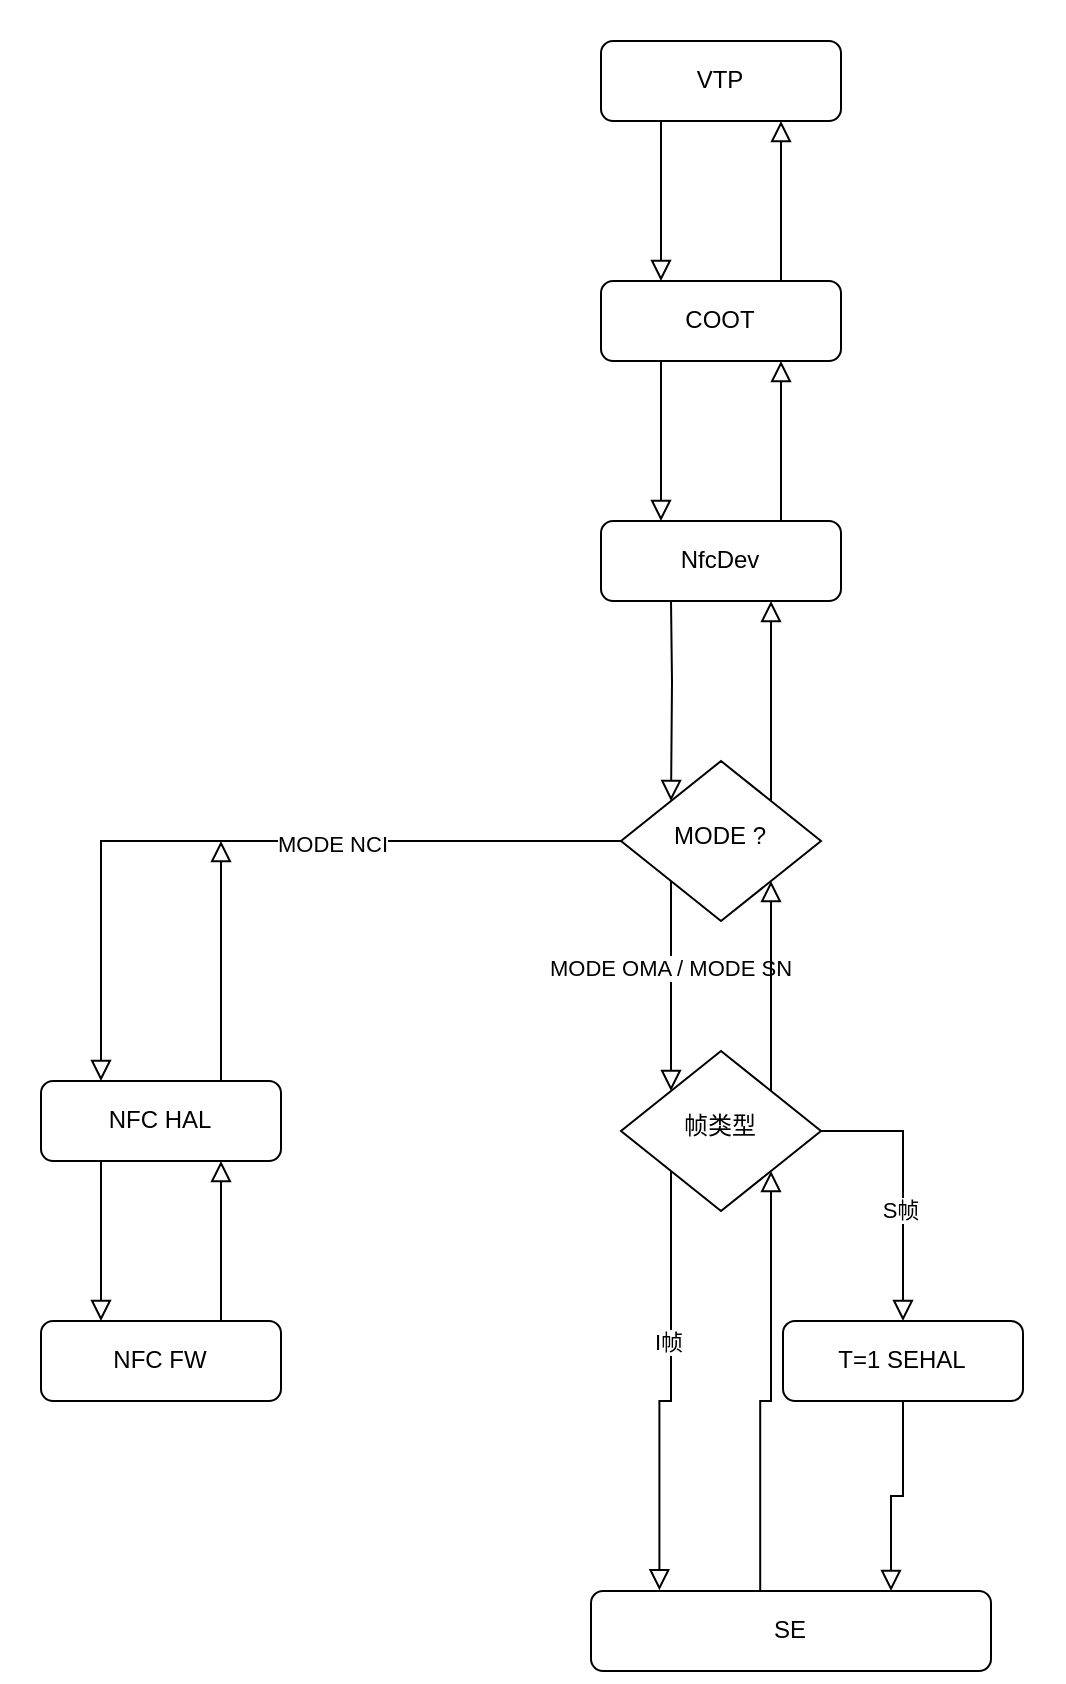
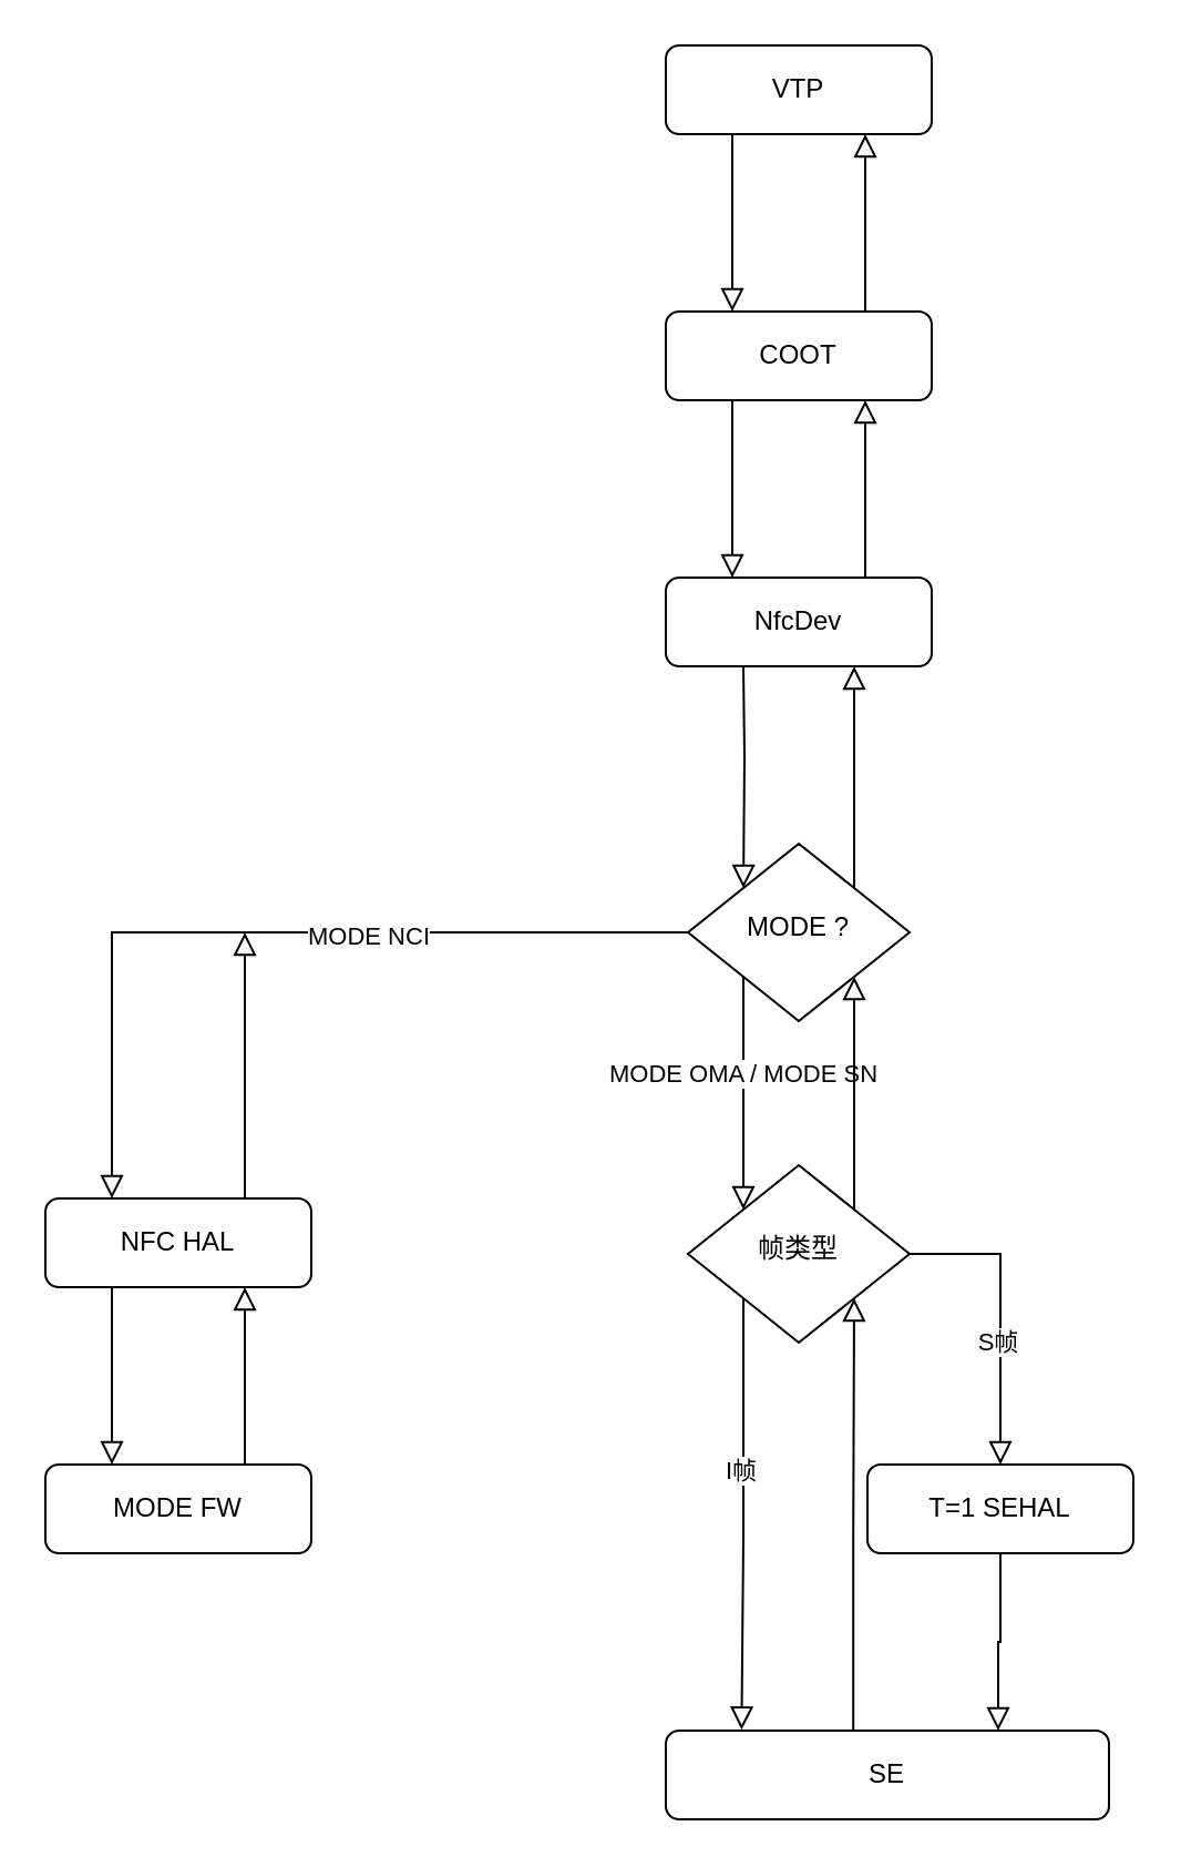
  <mxCell id="0" />
  <mxCell id="1" parent="0" />
  <mxCell id="2" value="VTP" style="rounded=1;whiteSpace=wrap;html=1;fontSize=12;glass=0;strokeWidth=1;shadow=0;" vertex="1" parent="1"><mxGeometry x="300" y="20" width="120" height="40" as="geometry" /></mxCell>
  <mxCell id="3" value="COOT" style="rounded=1;whiteSpace=wrap;html=1;fontSize=12;glass=0;strokeWidth=1;shadow=0;" vertex="1" parent="1"><mxGeometry x="300" y="140" width="120" height="40" as="geometry" /></mxCell>
  <mxCell id="4" value="NfcDev" style="rounded=1;whiteSpace=wrap;html=1;fontSize=12;glass=0;strokeWidth=1;shadow=0;" vertex="1" parent="1"><mxGeometry x="300" y="260" width="120" height="40" as="geometry" /></mxCell>
  <mxCell id="5" value="MODE ?" style="rhombus;whiteSpace=wrap;html=1;shadow=0;fontFamily=Helvetica;fontSize=12;align=center;strokeWidth=1;spacing=6;spacingTop=-4;" vertex="1" parent="1"><mxGeometry x="310" y="380" width="100" height="80" as="geometry" /></mxCell>
  <mxCell id="6" value="" style="rounded=0;html=1;jettySize=auto;orthogonalLoop=1;fontSize=11;endArrow=block;endFill=0;endSize=8;strokeWidth=1;shadow=0;labelBackgroundColor=none;edgeStyle=orthogonalEdgeStyle;exitX=0.25;exitY=1;exitDx=0;exitDy=0;entryX=0.25;entryY=0;entryDx=0;entryDy=0;" edge="1" parent="1" source="2" target="3"><mxGeometry relative="1" as="geometry"><mxPoint x="430" y="110" as="sourcePoint" /><mxPoint x="430" y="160" as="targetPoint" /></mxGeometry></mxCell>
  <mxCell id="7" value="" style="rounded=0;html=1;jettySize=auto;orthogonalLoop=1;fontSize=11;endArrow=block;endFill=0;endSize=8;strokeWidth=1;shadow=0;labelBackgroundColor=none;edgeStyle=orthogonalEdgeStyle;exitX=0.25;exitY=1;exitDx=0;exitDy=0;entryX=0.25;entryY=0;entryDx=0;entryDy=0;" edge="1" parent="1" source="3" target="4"><mxGeometry relative="1" as="geometry"><mxPoint x="370" y="70" as="sourcePoint" /><mxPoint x="370" y="150" as="targetPoint" /></mxGeometry></mxCell>
  <mxCell id="8" value="" style="rounded=0;html=1;jettySize=auto;orthogonalLoop=1;fontSize=11;endArrow=block;endFill=0;endSize=8;strokeWidth=1;shadow=0;labelBackgroundColor=none;edgeStyle=orthogonalEdgeStyle;entryX=0;entryY=0;entryDx=0;entryDy=0;" edge="1" parent="1" target="5"><mxGeometry relative="1" as="geometry"><mxPoint x="335" y="300" as="sourcePoint" /><mxPoint x="370" y="270" as="targetPoint" /></mxGeometry></mxCell>
  <mxCell id="9" value="NFC HAL" style="rounded=1;whiteSpace=wrap;html=1;fontSize=12;glass=0;strokeWidth=1;shadow=0;" vertex="1" parent="1"><mxGeometry x="20" y="540" width="120" height="40" as="geometry" /></mxCell>
  <mxCell id="10" value="" style="rounded=0;html=1;jettySize=auto;orthogonalLoop=1;fontSize=11;endArrow=block;endFill=0;endSize=8;strokeWidth=1;shadow=0;labelBackgroundColor=none;edgeStyle=orthogonalEdgeStyle;entryX=0.25;entryY=0;entryDx=0;entryDy=0;exitX=0;exitY=0.5;exitDx=0;exitDy=0;" edge="1" parent="1" source="5" target="9"><mxGeometry relative="1" as="geometry"><mxPoint x="370" y="310" as="sourcePoint" /><mxPoint x="370" y="390" as="targetPoint" /></mxGeometry></mxCell>
  <mxCell id="11" value="MODE NCI" style="edgeLabel;html=1;align=center;verticalAlign=middle;resizable=0;points=[];" vertex="1" connectable="0" parent="10"><mxGeometry x="-0.114" y="1" relative="1" as="geometry"><mxPoint x="23" as="offset" /></mxGeometry></mxCell>
- <mxCell id="12" value="NFC FW" style="rounded=1;whiteSpace=wrap;html=1;fontSize=12;glass=0;strokeWidth=1;shadow=0;" vertex="1" parent="1"><mxGeometry x="20" y="660" width="120" height="40" as="geometry" /></mxCell>
+ <mxCell id="12" value="MODE FW" style="rounded=1;whiteSpace=wrap;html=1;fontSize=12;glass=0;strokeWidth=1;shadow=0;" vertex="1" parent="1"><mxGeometry x="20" y="660" width="120" height="40" as="geometry" /></mxCell>
  <mxCell id="13" value="" style="rounded=0;html=1;jettySize=auto;orthogonalLoop=1;fontSize=11;endArrow=block;endFill=0;endSize=8;strokeWidth=1;shadow=0;labelBackgroundColor=none;edgeStyle=orthogonalEdgeStyle;entryX=0.25;entryY=0;entryDx=0;entryDy=0;exitX=0.25;exitY=1;exitDx=0;exitDy=0;" edge="1" parent="1" source="9" target="12"><mxGeometry relative="1" as="geometry"><mxPoint x="370" y="310" as="sourcePoint" /><mxPoint x="370" y="390" as="targetPoint" /></mxGeometry></mxCell>
  <mxCell id="14" value="" style="rounded=0;html=1;jettySize=auto;orthogonalLoop=1;fontSize=11;endArrow=block;endFill=0;endSize=8;strokeWidth=1;shadow=0;labelBackgroundColor=none;edgeStyle=orthogonalEdgeStyle;exitX=0.75;exitY=0;exitDx=0;exitDy=0;" edge="1" parent="1" source="9"><mxGeometry relative="1" as="geometry"><mxPoint x="370" y="310" as="sourcePoint" /><mxPoint x="110" y="420" as="targetPoint" /></mxGeometry></mxCell>
  <mxCell id="15" value="" style="rounded=0;html=1;jettySize=auto;orthogonalLoop=1;fontSize=11;endArrow=block;endFill=0;endSize=8;strokeWidth=1;shadow=0;labelBackgroundColor=none;edgeStyle=orthogonalEdgeStyle;exitX=0.75;exitY=0;exitDx=0;exitDy=0;" edge="1" parent="1" source="12"><mxGeometry relative="1" as="geometry"><mxPoint x="120" y="550" as="sourcePoint" /><mxPoint x="110" y="580" as="targetPoint" /></mxGeometry></mxCell>
  <mxCell id="16" value="" style="rounded=0;html=1;jettySize=auto;orthogonalLoop=1;fontSize=11;endArrow=block;endFill=0;endSize=8;strokeWidth=1;shadow=0;labelBackgroundColor=none;edgeStyle=orthogonalEdgeStyle;exitX=0.75;exitY=0;exitDx=0;exitDy=0;entryX=0.75;entryY=1;entryDx=0;entryDy=0;" edge="1" parent="1" source="3" target="2"><mxGeometry relative="1" as="geometry"><mxPoint x="340" y="70" as="sourcePoint" /><mxPoint x="340" y="150" as="targetPoint" /></mxGeometry></mxCell>
  <mxCell id="17" value="" style="rounded=0;html=1;jettySize=auto;orthogonalLoop=1;fontSize=11;endArrow=block;endFill=0;endSize=8;strokeWidth=1;shadow=0;labelBackgroundColor=none;edgeStyle=orthogonalEdgeStyle;exitX=0.75;exitY=0;exitDx=0;exitDy=0;" edge="1" parent="1" source="4"><mxGeometry relative="1" as="geometry"><mxPoint x="400" y="150" as="sourcePoint" /><mxPoint x="390" y="180" as="targetPoint" /></mxGeometry></mxCell>
  <mxCell id="18" value="" style="rounded=0;html=1;jettySize=auto;orthogonalLoop=1;fontSize=11;endArrow=block;endFill=0;endSize=8;strokeWidth=1;shadow=0;labelBackgroundColor=none;edgeStyle=orthogonalEdgeStyle;exitX=1;exitY=0;exitDx=0;exitDy=0;" edge="1" parent="1" source="5"><mxGeometry relative="1" as="geometry"><mxPoint x="400" y="270" as="sourcePoint" /><mxPoint x="385" y="300" as="targetPoint" /></mxGeometry></mxCell>
  <mxCell id="19" value="T=1 SEHAL" style="rounded=1;whiteSpace=wrap;html=1;fontSize=12;glass=0;strokeWidth=1;shadow=0;" vertex="1" parent="1"><mxGeometry x="391" y="660" width="120" height="40" as="geometry" /></mxCell>
  <mxCell id="20" value="帧类型" style="rhombus;whiteSpace=wrap;html=1;shadow=0;fontFamily=Helvetica;fontSize=12;align=center;strokeWidth=1;spacing=6;spacingTop=-4;" vertex="1" parent="1"><mxGeometry x="310" y="525" width="100" height="80" as="geometry" /></mxCell>
  <mxCell id="21" value="" style="rounded=0;html=1;jettySize=auto;orthogonalLoop=1;fontSize=11;endArrow=block;endFill=0;endSize=8;strokeWidth=1;shadow=0;labelBackgroundColor=none;edgeStyle=orthogonalEdgeStyle;entryX=0;entryY=0;entryDx=0;entryDy=0;exitX=0;exitY=1;exitDx=0;exitDy=0;" edge="1" parent="1" source="5" target="20"><mxGeometry relative="1" as="geometry"><mxPoint x="345" y="310" as="sourcePoint" /><mxPoint x="345" y="410" as="targetPoint" /></mxGeometry></mxCell>
  <mxCell id="22" value="MODE OMA / MODE SN" style="edgeLabel;html=1;align=center;verticalAlign=middle;resizable=0;points=[];" vertex="1" connectable="0" parent="21"><mxGeometry x="-0.179" y="-1" relative="1" as="geometry"><mxPoint as="offset" /></mxGeometry></mxCell>
  <mxCell id="23" value="" style="rounded=0;html=1;jettySize=auto;orthogonalLoop=1;fontSize=11;endArrow=block;endFill=0;endSize=8;strokeWidth=1;shadow=0;labelBackgroundColor=none;edgeStyle=orthogonalEdgeStyle;exitX=1;exitY=0;exitDx=0;exitDy=0;entryX=1;entryY=1;entryDx=0;entryDy=0;" edge="1" parent="1" source="20" target="5"><mxGeometry relative="1" as="geometry"><mxPoint x="395" y="410" as="sourcePoint" /><mxPoint x="395" y="310" as="targetPoint" /></mxGeometry></mxCell>
- <mxCell id="24" value="SE" style="rounded=1;whiteSpace=wrap;html=1;fontSize=12;glass=0;strokeWidth=1;shadow=0;" vertex="1" parent="1"><mxGeometry x="295" y="795" width="200" height="40" as="geometry" /></mxCell>
+ <mxCell id="24" value="SE" style="rounded=1;whiteSpace=wrap;html=1;fontSize=12;glass=0;strokeWidth=1;shadow=0;" vertex="1" parent="1"><mxGeometry x="300" y="780" width="200" height="40" as="geometry" /></mxCell>
  <mxCell id="25" value="" style="rounded=0;html=1;jettySize=auto;orthogonalLoop=1;fontSize=11;endArrow=block;endFill=0;endSize=8;strokeWidth=1;shadow=0;labelBackgroundColor=none;edgeStyle=orthogonalEdgeStyle;entryX=0.171;entryY=-0.009;entryDx=0;entryDy=0;exitX=0;exitY=1;exitDx=0;exitDy=0;entryPerimeter=0;" edge="1" parent="1" source="20" target="24"><mxGeometry relative="1" as="geometry"><mxPoint x="345" y="450" as="sourcePoint" /><mxPoint x="345" y="555" as="targetPoint" /></mxGeometry></mxCell>
  <mxCell id="26" value="I帧" style="edgeLabel;html=1;align=center;verticalAlign=middle;resizable=0;points=[];" vertex="1" connectable="0" parent="25"><mxGeometry x="-0.208" y="-2" relative="1" as="geometry"><mxPoint as="offset" /></mxGeometry></mxCell>
  <mxCell id="27" value="" style="rounded=0;html=1;jettySize=auto;orthogonalLoop=1;fontSize=11;endArrow=block;endFill=0;endSize=8;strokeWidth=1;shadow=0;labelBackgroundColor=none;edgeStyle=orthogonalEdgeStyle;entryX=1;entryY=1;entryDx=0;entryDy=0;exitX=0.423;exitY=-0.009;exitDx=0;exitDy=0;exitPerimeter=0;" edge="1" parent="1" source="24" target="20"><mxGeometry relative="1" as="geometry"><mxPoint x="395" y="555" as="sourcePoint" /><mxPoint x="395" y="450" as="targetPoint" /></mxGeometry></mxCell>
  <mxCell id="28" value="" style="rounded=0;html=1;jettySize=auto;orthogonalLoop=1;fontSize=11;endArrow=block;endFill=0;endSize=8;strokeWidth=1;shadow=0;labelBackgroundColor=none;edgeStyle=orthogonalEdgeStyle;entryX=0.75;entryY=0;entryDx=0;entryDy=0;exitX=0.5;exitY=1;exitDx=0;exitDy=0;" edge="1" parent="1" source="19" target="24"><mxGeometry relative="1" as="geometry"><mxPoint x="345" y="595" as="sourcePoint" /><mxPoint x="344.2" y="789.64" as="targetPoint" /></mxGeometry></mxCell>
  <mxCell id="29" value="" style="rounded=0;html=1;jettySize=auto;orthogonalLoop=1;fontSize=11;endArrow=block;endFill=0;endSize=8;strokeWidth=1;shadow=0;labelBackgroundColor=none;edgeStyle=orthogonalEdgeStyle;entryX=0.5;entryY=0;entryDx=0;entryDy=0;exitX=1;exitY=0.5;exitDx=0;exitDy=0;" edge="1" parent="1" source="20" target="19"><mxGeometry relative="1" as="geometry"><mxPoint x="461" y="710" as="sourcePoint" /><mxPoint x="460" y="790" as="targetPoint" /></mxGeometry></mxCell>
  <mxCell id="30" value="S帧" style="edgeLabel;html=1;align=center;verticalAlign=middle;resizable=0;points=[];" vertex="1" connectable="0" parent="29"><mxGeometry x="0.173" y="-2" relative="1" as="geometry"><mxPoint as="offset" /></mxGeometry></mxCell>
